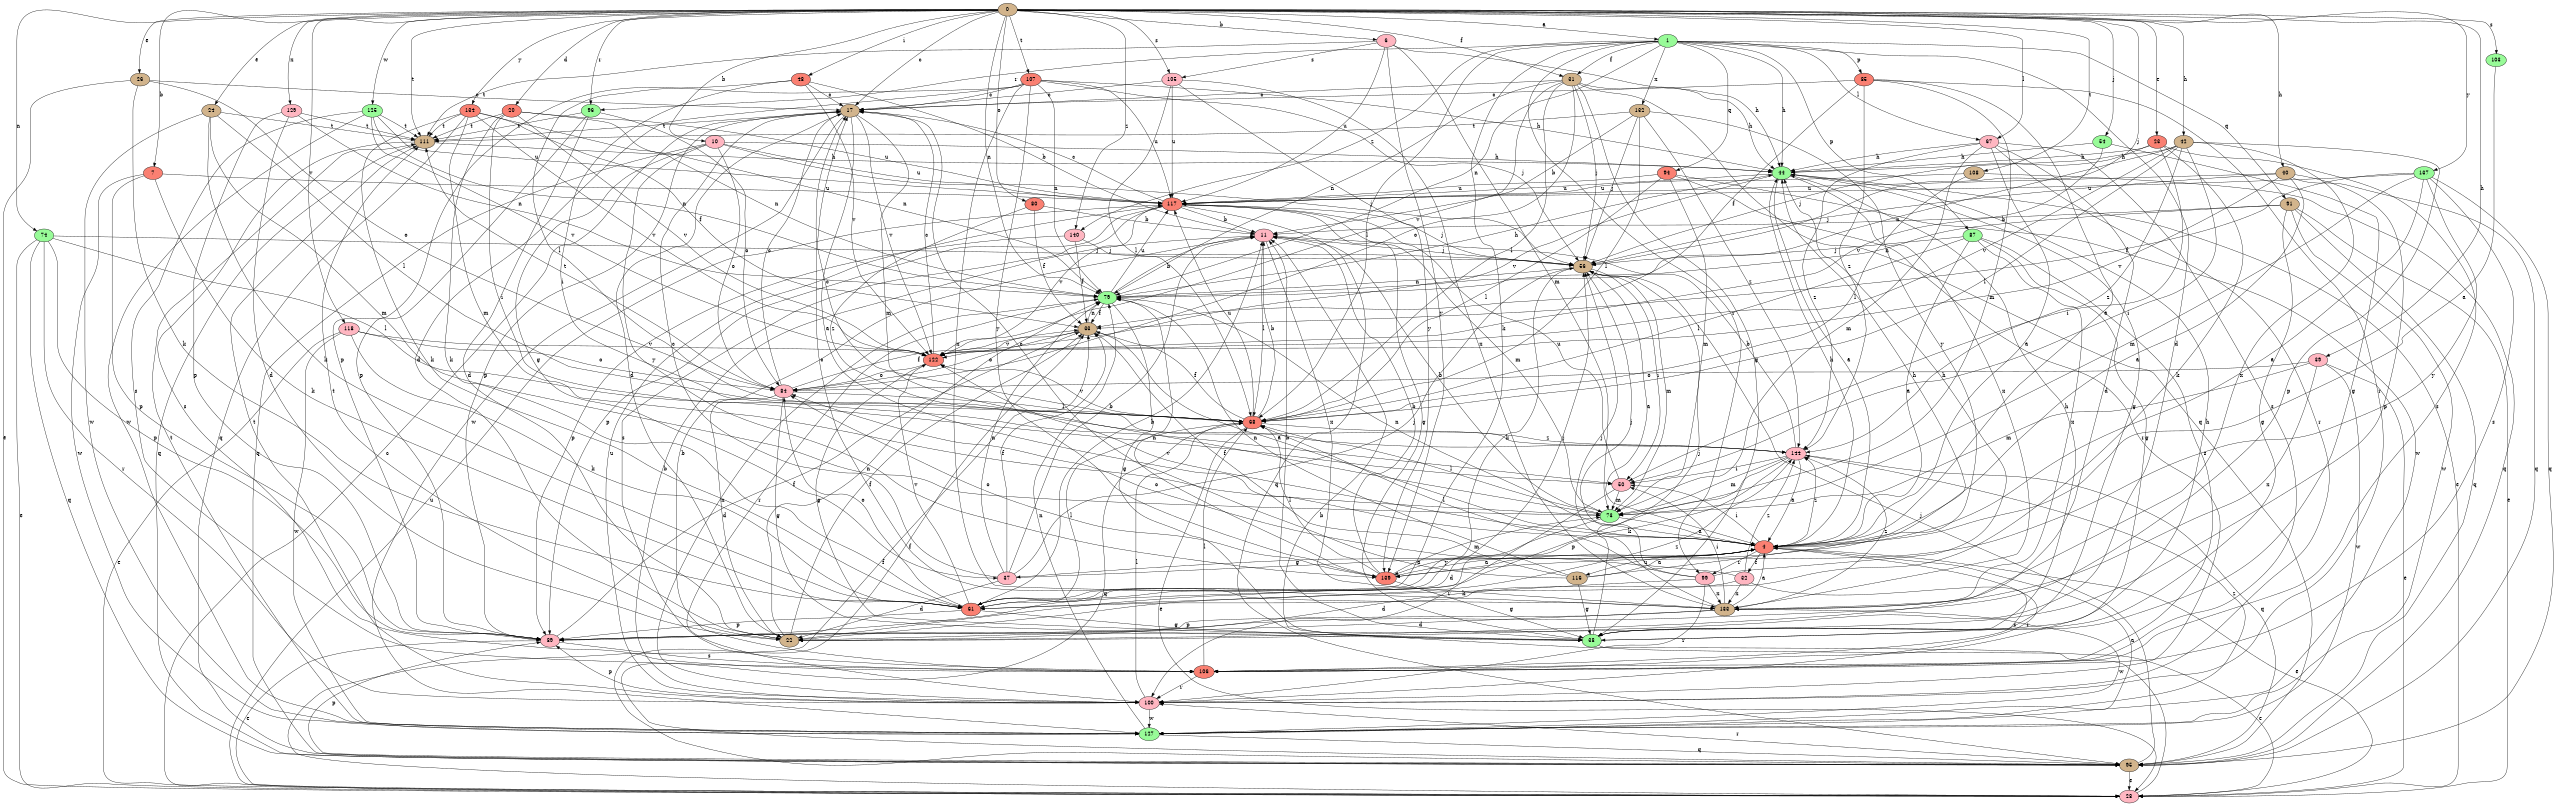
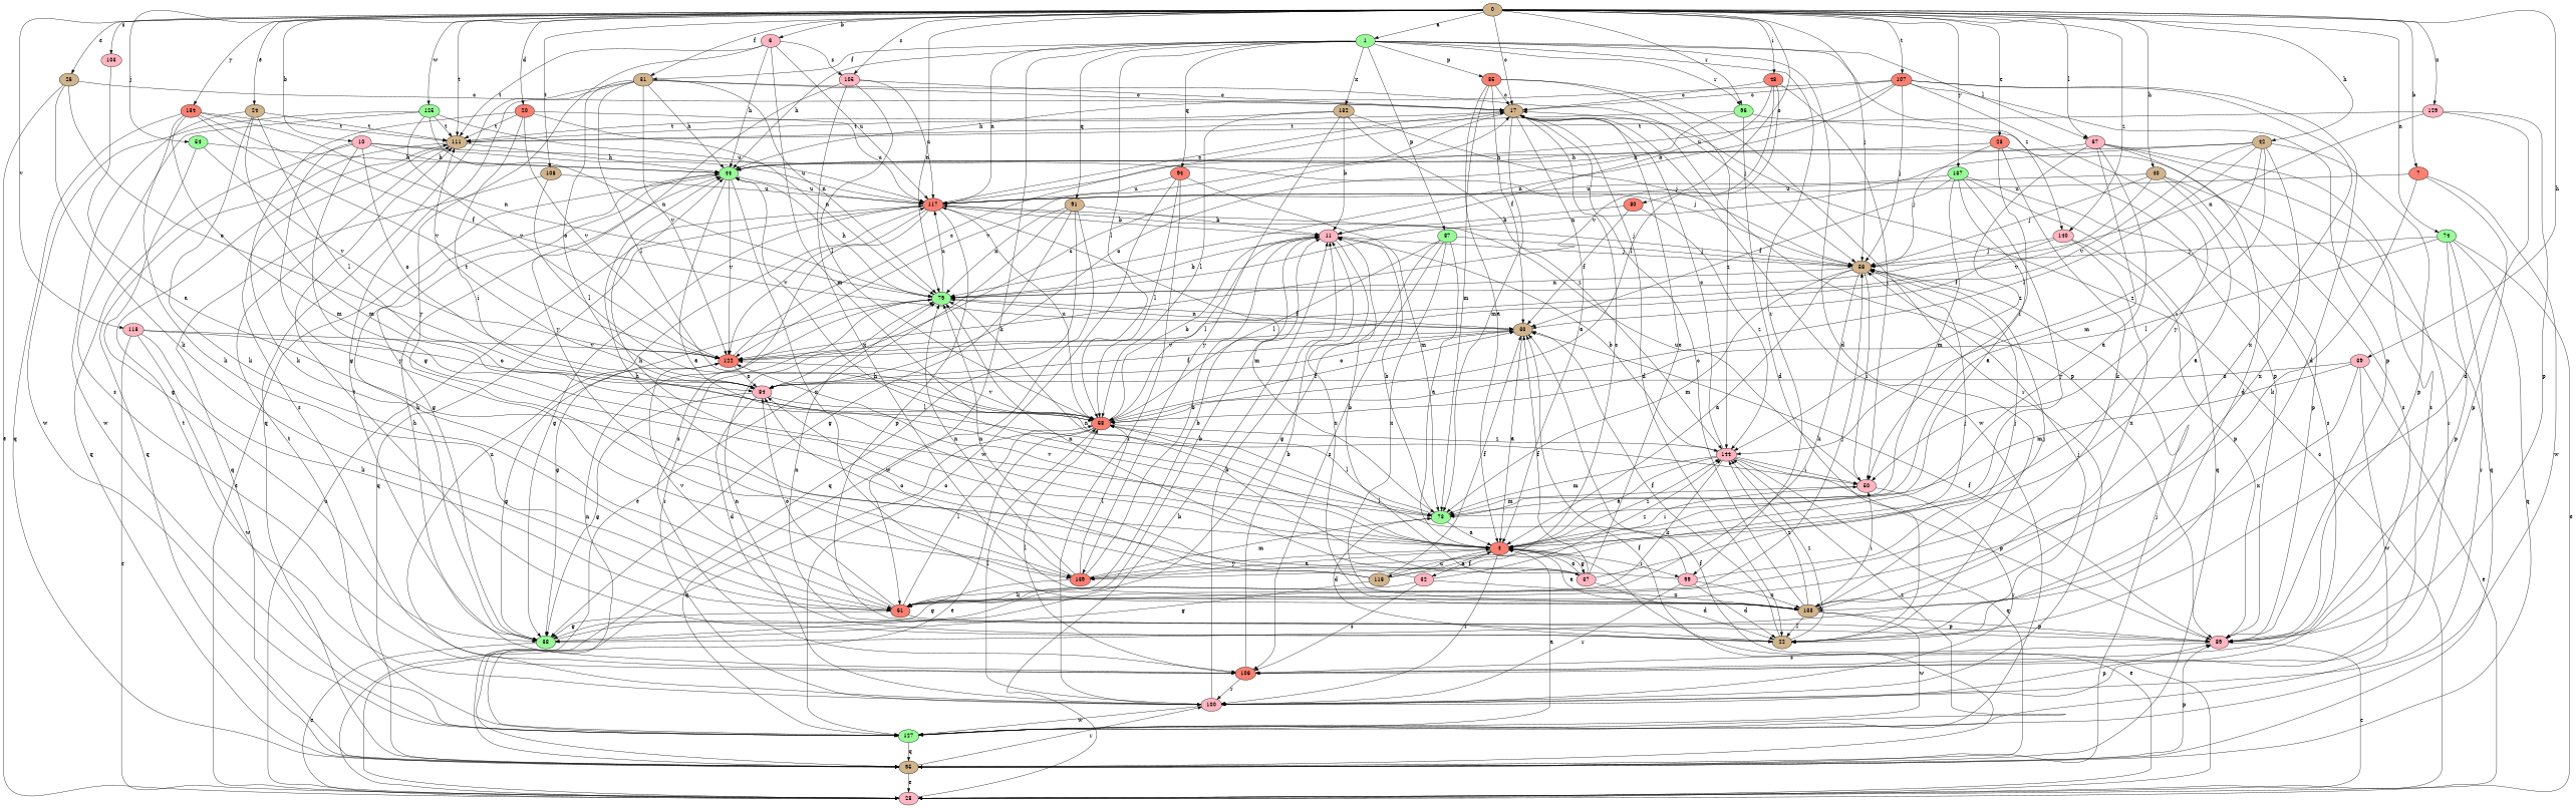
  strict digraph {
    node [fillcolor=lightpink style=filled]
    0 [fillcolor=tan]
    1 [fillcolor=palegreen]
    6
    7 [fillcolor=salmon]
    10
    17 [fillcolor=tan]
    20 [fillcolor=salmon]
    23 [fillcolor=salmon]
    24 [fillcolor=tan]
    26 [fillcolor=tan]
    31 [fillcolor=tan]
    39
    40 [fillcolor=tan]
    42 [fillcolor=tan]
    48 [fillcolor=salmon]
    54 [fillcolor=palegreen]
    56 [fillcolor=tan]
    67
    74 [fillcolor=palegreen]
    79 [fillcolor=palegreen]
    80 [fillcolor=salmon]
    96 [fillcolor=palegreen]
-   103 [fillcolor=palegreen]
+   103
    105
    107 [fillcolor=salmon]
    108 [fillcolor=tan]
    111 [fillcolor=tan]
    118
    125 [fillcolor=palegreen]
    129
    134 [fillcolor=salmon]
    137 [fillcolor=palegreen]
    140
    22 [fillcolor=tan]
    44 [fillcolor=palegreen]
    61 [fillcolor=salmon]
    68 [fillcolor=salmon]
    85 [fillcolor=salmon]
    87 [fillcolor=palegreen]
    91 [fillcolor=tan]
    94 [fillcolor=salmon]
    99
    132 [fillcolor=tan]
    139 [fillcolor=salmon]
    73 [fillcolor=palegreen]
    117 [fillcolor=salmon]
    89
    127 [fillcolor=palegreen]
    37
    84
    95 [fillcolor=tan]
    n52 [fillcolor=salmon label=4]
    122 [fillcolor=salmon]
    50
    106 [fillcolor=salmon]
    28
    38 [fillcolor=palegreen]
    133 [fillcolor=tan]
    144
    11
    100
    33 [fillcolor=tan]
    32
    116 [fillcolor=tan]
    0 -> 1 [label=a]
    0 -> 6 [label=b]
    0 -> 7 [label=b]
    0 -> 10 [label=b]
    0 -> 17 [label=c]
    0 -> 20 [label=d]
    0 -> 23 [label=e]
    0 -> 24 [label=e]
    0 -> 26 [label=e]
    0 -> 31 [label=f]
    0 -> 39 [label=h]
    0 -> 40 [label=h]
    0 -> 42 [label=h]
    0 -> 48 [label=i]
    0 -> 54 [label=j]
    0 -> 56 [label=j]
    0 -> 67 [label=l]
    0 -> 74 [label=n]
    0 -> 79 [label=n]
    0 -> 80 [label=o]
    0 -> 96 [label=r]
    0 -> 103 [label=s]
    0 -> 105 [label=s]
    0 -> 107 [label=t]
    0 -> 108 [label=t]
    0 -> 111 [label=t]
    0 -> 118 [label=v]
    0 -> 125 [label=w]
    0 -> 129 [label=x]
    0 -> 134 [label=y]
    0 -> 137 [label=y]
    0 -> 140 [label=z]
    1 -> 31 [label=f]
    1 -> 67 [label=l]
-   1 -> 79 [label=n]
+   1 -> 117 [label=n]
    1 -> 96 [label=r]
    1 -> 140 [label=z]
    1 -> 22 [label=d]
    1 -> 44 [label=h]
    1 -> 61 [label=k]
    1 -> 68 [label=l]
    1 -> 85 [label=p]
    1 -> 87 [label=p]
    1 -> 91 [label=q]
    1 -> 94 [label=q]
    1 -> 99 [label=r]
    1 -> 132 [label=x]
    6 -> 105 [label=s]
    6 -> 111 [label=t]
    6 -> 44 [label=h]
    6 -> 139 [label=y]
    6 -> 73 [label=m]
    6 -> 117 [label=u]
    7 -> 61 [label=k]
    7 -> 117 [label=u]
    7 -> 89 [label=p]
    7 -> 127 [label=w]
    10 -> 56 [label=j]
    10 -> 44 [label=h]
    10 -> 139 [label=y]
    10 -> 117 [label=u]
    10 -> 37 [label=g]
    10 -> 84 [label=o]
    10 -> 95 [label=q]
    17 -> 111 [label=t]
    17 -> 22 [label=d]
    17 -> 73 [label=m]
    17 -> 89 [label=p]
    17 -> 127 [label=w]
    17 -> n52 [label=a]
    17 -> 122 [label=v]
    20 -> 79 [label=n]
    20 -> 111 [label=t]
    20 -> 61 [label=k]
    20 -> 117 [label=u]
    20 -> 122 [label=v]
    20 -> 50 [label=i]
    23 -> 56 [label=j]
    23 -> 44 [label=h]
    23 -> 61 [label=k]
    23 -> 50 [label=i]
    23 -> 106 [label=s]
    24 -> 111 [label=t]
    24 -> 61 [label=k]
    24 -> 68 [label=l]
    24 -> 73 [label=m]
    24 -> 127 [label=w]
    26 -> 17 [label=c]
    26 -> 61 [label=k]
    26 -> 84 [label=o]
    26 -> 28 [label=e]
    31 -> 17 [label=c]
    31 -> 56 [label=j]
    31 -> 79 [label=n]
    31 -> 44 [label=h]
    31 -> 68 [label=l]
    31 -> 84 [label=o]
    31 -> 95 [label=q]
    31 -> 122 [label=v]
    31 -> 38 [label=g]
    39 -> 73 [label=m]
    39 -> 127 [label=w]
    39 -> 84 [label=o]
    39 -> 28 [label=e]
    39 -> 133 [label=x]
    40 -> 56 [label=j]
    40 -> 117 [label=u]
    40 -> 89 [label=p]
    40 -> 95 [label=q]
    40 -> n52 [label=a]
    40 -> 122 [label=v]
    42 -> 79 [label=n]
    42 -> 44 [label=h]
    42 -> 68 [label=l]
    42 -> 89 [label=p]
    42 -> 122 [label=v]
    42 -> 50 [label=i]
    42 -> 133 [label=x]
    42 -> 144 [label=z]
    48 -> 17 [label=c]
    48 -> 68 [label=l]
    48 -> 122 [label=v]
    48 -> 50 [label=i]
    48 -> 11 [label=b]
    54 -> 44 [label=h]
    54 -> 122 [label=v]
    54 -> 38 [label=g]
    56 -> 79 [label=n]
    56 -> 61 [label=k]
    56 -> 73 [label=m]
    56 -> n52 [label=a]
    56 -> 50 [label=i]
    67 -> 22 [label=d]
    67 -> 44 [label=h]
    67 -> 73 [label=m]
    67 -> n52 [label=a]
    67 -> 106 [label=s]
    67 -> 144 [label=z]
    67 -> 100 [label=r]
    74 -> 56 [label=j]
    74 -> 68 [label=l]
    74 -> 89 [label=p]
    74 -> 95 [label=q]
    74 -> 28 [label=e]
    74 -> 100 [label=r]
    79 -> 44 [label=h]
    79 -> 117 [label=u]
    79 -> 38 [label=g]
    79 -> 11 [label=b]
    79 -> 100 [label=r]
    79 -> 33 [label=f]
    80 -> 144 [label=z]
    80 -> 11 [label=b]
    80 -> 33 [label=f]
    96 -> 111 [label=t]
    96 -> 22 [label=d]
    96 -> 89 [label=p]
    96 -> 84 [label=o]
    103 -> n52 [label=a]
    105 -> 17 [label=c]
    105 -> 68 [label=l]
    105 -> 139 [label=y]
    105 -> 117 [label=u]
    105 -> 133 [label=x]
    107 -> 17 [label=c]
    107 -> 56 [label=j]
    107 -> 79 [label=n]
    107 -> 22 [label=d]
    107 -> 44 [label=h]
    107 -> 139 [label=y]
    107 -> 117 [label=u]
    107 -> 89 [label=p]
    107 -> 133 [label=x]
    108 -> 68 [label=l]
    108 -> 117 [label=u]
    108 -> 95 [label=q]
    111 -> 44 [label=h]
    111 -> 95 [label=q]
    111 -> 106 [label=s]
    118 -> 61 [label=k]
    118 -> 127 [label=w]
    118 -> 84 [label=o]
    118 -> 122 [label=v]
    118 -> 28 [label=e]
    125 -> 79 [label=n]
    125 -> 111 [label=t]
    125 -> 117 [label=u]
    125 -> 127 [label=w]
    125 -> 122 [label=v]
    125 -> 106 [label=s]
    129 -> 79 [label=n]
    129 -> 111 [label=t]
    129 -> 22 [label=d]
    129 -> 89 [label=p]
    134 -> 79 [label=n]
    134 -> 111 [label=t]
    134 -> 61 [label=k]
    134 -> 73 [label=m]
    134 -> 95 [label=q]
    134 -> 122 [label=v]
    134 -> 33 [label=f]
    137 -> 139 [label=y]
    137 -> 73 [label=m]
    137 -> 117 [label=u]
    137 -> 95 [label=q]
    137 -> n52 [label=a]
    137 -> 106 [label=s]
    137 -> 33 [label=f]
    140 -> 56 [label=j]
    140 -> 89 [label=p]
+   140 -> 133 [label=x]
    140 -> 33 [label=f]
    22 -> 79 [label=n]
    22 -> 111 [label=t]
    22 -> 144 [label=z]
    22 -> 33 [label=f]
    44 -> 117 [label=u]
    44 -> n52 [label=a]
    44 -> 122 [label=v]
    44 -> 28 [label=e]
    44 -> 38 [label=g]
    44 -> 133 [label=x]
    61 -> 56 [label=j]
    61 -> 68 [label=l]
    61 -> 89 [label=p]
    61 -> 84 [label=o]
    61 -> 122 [label=v]
    61 -> 38 [label=g]
    61 -> 11 [label=b]
    68 -> 117 [label=u]
    68 -> 95 [label=q]
    68 -> 122 [label=v]
    68 -> 28 [label=e]
    68 -> 144 [label=z]
    68 -> 11 [label=b]
    68 -> 33 [label=f]
    85 -> 17 [label=c]
    85 -> 73 [label=m]
    85 -> n52 [label=a]
    85 -> 144 [label=z]
    85 -> 100 [label=r]
    85 -> 33 [label=f]
    87 -> 56 [label=j]
    87 -> 68 [label=l]
    87 -> n52 [label=a]
    87 -> 106 [label=s]
    87 -> 38 [label=g]
    87 -> 133 [label=x]
    91 -> 79 [label=n]
    91 -> 127 [label=w]
    91 -> 95 [label=q]
    91 -> 28 [label=e]
    91 -> 38 [label=g]
    91 -> 11 [label=b]
    94 -> 68 [label=l]
    94 -> 73 [label=m]
    94 -> 117 [label=u]
    94 -> 127 [label=w]
    94 -> 100 [label=r]
    99 -> 56 [label=j]
    99 -> 22 [label=d]
    99 -> 44 [label=h]
    99 -> 68 [label=l]
    99 -> 133 [label=x]
    99 -> 100 [label=r]
    132 -> 56 [label=j]
    132 -> 111 [label=t]
    132 -> 68 [label=l]
    132 -> 139 [label=y]
    132 -> 144 [label=z]
    132 -> 11 [label=b]
    139 -> 79 [label=n]
    139 -> 68 [label=l]
    139 -> 73 [label=m]
    139 -> 84 [label=o]
    139 -> n52 [label=a]
    139 -> 38 [label=g]
    139 -> 11 [label=b]
    73 -> 22 [label=d]
    73 -> 68 [label=l]
    73 -> n52 [label=a]
    73 -> 11 [label=b]
    117 -> 17 [label=c]
    117 -> 56 [label=j]
    117 -> 73 [label=m]
    117 -> 89 [label=p]
    117 -> 95 [label=q]
    117 -> 122 [label=v]
    117 -> 106 [label=s]
    117 -> 38 [label=g]
    117 -> 11 [label=b]
    89 -> 106 [label=s]
    89 -> 28 [label=e]
    89 -> 33 [label=f]
    127 -> 79 [label=n]
    127 -> 111 [label=t]
    127 -> 95 [label=q]
    127 -> n52 [label=a]
    127 -> 144 [label=z]
    37 -> 17 [label=c]
    37 -> 56 [label=j]
    37 -> 79 [label=n]
    37 -> 22 [label=d]
    37 -> n52 [label=a]
    37 -> 11 [label=b]
    37 -> 33 [label=f]
    84 -> 17 [label=c]
    84 -> 111 [label=t]
    84 -> 22 [label=d]
    84 -> 68 [label=l]
    84 -> 38 [label=g]
    84 -> 33 [label=f]
    95 -> 56 [label=j]
    95 -> 89 [label=p]
    95 -> 28 [label=e]
    95 -> 100 [label=r]
    95 -> 33 [label=f]
    n52 -> 79 [label=n]
    n52 -> 44 [label=h]
    n52 -> 99 [label=r]
    n52 -> 139 [label=y]
    n52 -> 37 [label=g]
    n52 -> 122 [label=v]
    n52 -> 50 [label=i]
    n52 -> 28 [label=e]
    n52 -> 144 [label=z]
    n52 -> 100 [label=r]
    n52 -> 32 [label=f]
    n52 -> 116 [label=u]
    122 -> 17 [label=c]
    122 -> 84 [label=o]
    122 -> 38 [label=g]
    50 -> 73 [label=m]
    50 -> 117 [label=u]
    50 -> 100 [label=r]
    106 -> 44 [label=h]
    106 -> 68 [label=l]
    106 -> 11 [label=b]
    106 -> 100 [label=r]
    28 -> 17 [label=c]
    28 -> 117 [label=u]
    28 -> 11 [label=b]
    28 -> 33 [label=f]
    38 -> 56 [label=j]
    38 -> 44 [label=h]
    38 -> 28 [label=e]
    38 -> 11 [label=b]
    133 -> 17 [label=c]
    133 -> 56 [label=j]
-   133 -> 22 [label=d]
+   133 -> 22 [label=l]
    133 -> 89 [label=p]
    133 -> 127 [label=w]
    133 -> n52 [label=a]
    133 -> 50 [label=i]
    133 -> 144 [label=z]
    144 -> 17 [label=c]
    144 -> 61 [label=k]
    144 -> 73 [label=m]
    144 -> 89 [label=p]
    144 -> 95 [label=q]
    144 -> n52 [label=a]
    144 -> 50 [label=i]
    144 -> 11 [label=b]
    11 -> 56 [label=j]
    11 -> 68 [label=l]
    11 -> 133 [label=x]
    100 -> 79 [label=n]
    100 -> 111 [label=t]
    100 -> 68 [label=l]
    100 -> 117 [label=u]
    100 -> 89 [label=p]
    100 -> 127 [label=w]
    100 -> 11 [label=b]
    33 -> 79 [label=n]
    33 -> 84 [label=o]
    33 -> n52 [label=a]
    33 -> 122 [label=v]
    32 -> 61 [label=k]
    32 -> 84 [label=o]
    32 -> 106 [label=s]
    32 -> 133 [label=x]
    32 -> 144 [label=z]
    116 -> 17 [label=c]
    116 -> 79 [label=n]
    116 -> 44 [label=h]
    116 -> n52 [label=a]
    116 -> 38 [label=g]
    116 -> 33 [label=f]
  }
